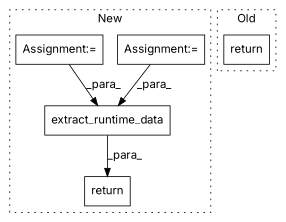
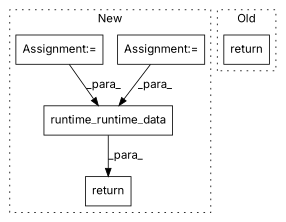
  digraph {
    fontname=Inter
    node [a=7 l=7 shape=box fontname=Inter]
    edge [fontname=Inter]
-   n1 [a=32 l="21,1" label=extract_runtime_data s="8067,8103"]
+   n1 [a=32 l="21,1" label=runtime_runtime_data s="8067,8103"]
    n2 [l=1 label="Assignment:=" s=7851]
    n3 [a=41 label=return s=8060]
    n4 [l=15 label="Assignment:=" s=7677]
    n5 [a=41 label=return s=6817]
    subgraph cluster_1 {
      label=New
      style=dotted
      n1
      n2
      n3
      n4
    }
    subgraph cluster_2 {
      label=Old
      style=dotted
      n5
    }
    n1 -> n3 [label=_para_]
    n2 -> n1 [label=_para_]
    n4 -> n1 [label=_para_]
  }
